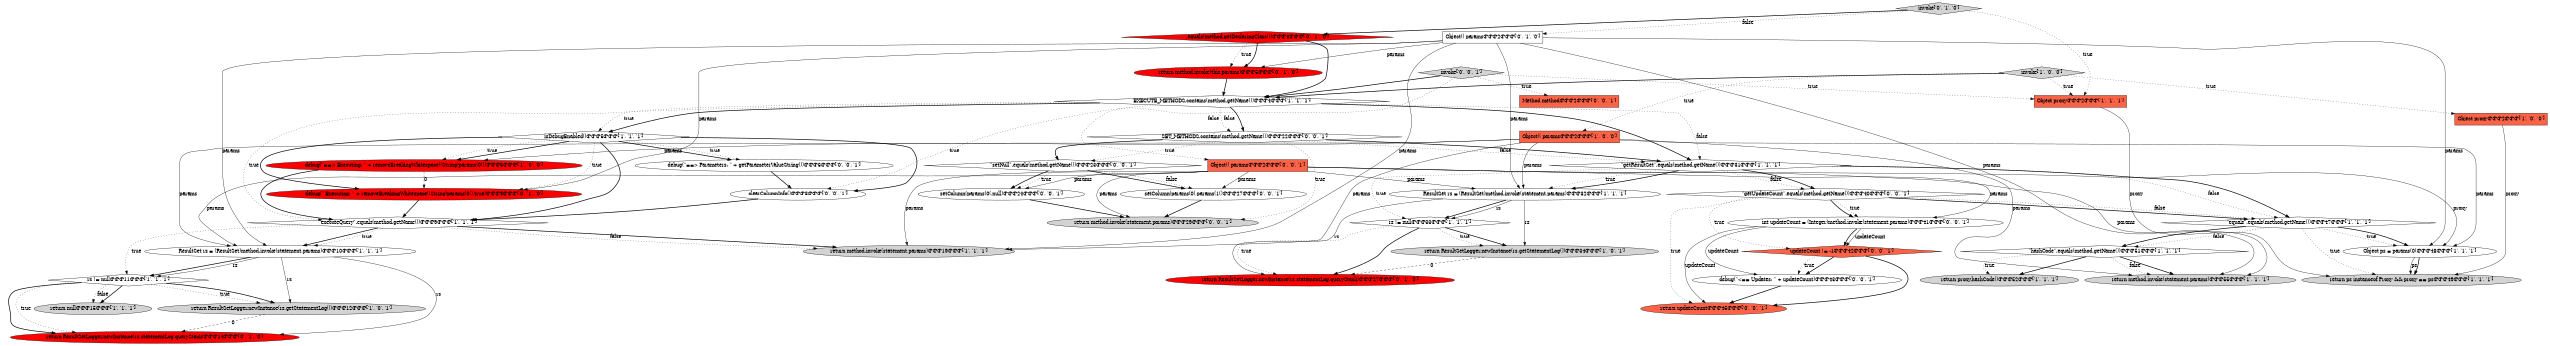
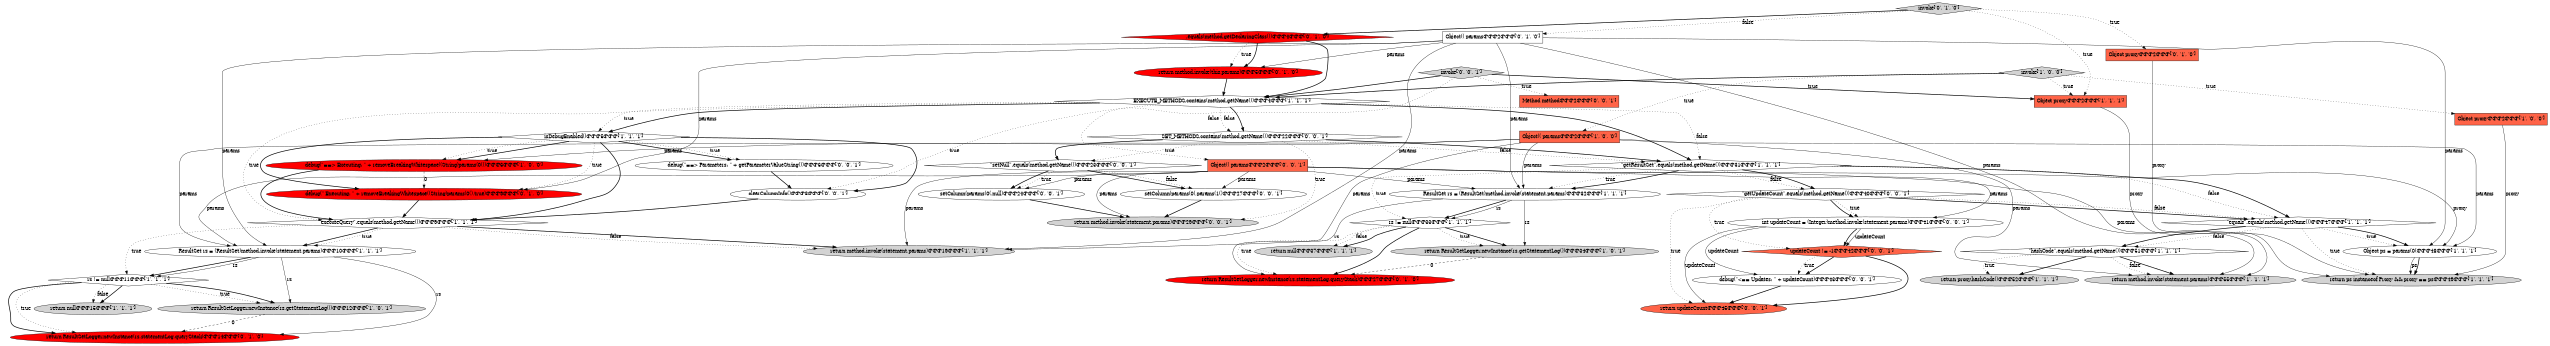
  digraph {
    node [fillcolor=white shape=ellipse style=filled]
    edge [style=bold]
    n1 [label="isDebugEnabled()@@@5@@@['1', '1', '1']" shape=diamond]
    n2 [fillcolor=red label="debug(\"==> Executing: \" + removeBreakingWhitespace((String)params(0())@@@6@@@['1', '0', '0']"]
    n3 [label="debug(\"==> Parameters: \" + getParameterValueString())@@@6@@@['0', '0', '1']"]
    n4 [fillcolor=red label="debug(\" Executing: \" + removeBreakingWhitespace((String)params(0(),true)@@@9@@@['0', '1', '0']"]
    n5 [label="\"executeQuery\".equals(method.getName())@@@9@@@['1', '1', '1']" shape=diamond]
    n6 [label="clearColumnInfo()@@@8@@@['0', '0', '1']"]
    n7 [fillcolor=lightgray label="return method.invoke(statement,params)@@@19@@@['1', '1', '1']"]
    n8 [label="ResultSet rs = (ResultSet)method.invoke(statement,params)@@@10@@@['1', '1', '1']"]
    n9 [label="rs != null@@@11@@@['1', '1', '1']" shape=diamond]
    n10 [label="debug(\"<== Updates: \" + updateCount)@@@43@@@['0', '0', '1']"]
    n11 [fillcolor=tomato label="return updateCount@@@45@@@['0', '0', '1']"]
    n12 [fillcolor=red label="return ResultSetLogger.newInstance(rs,statementLog,queryStack)@@@14@@@['0', '1', '0']"]
    n13 [label="int updateCount = (Integer)method.invoke(statement,params)@@@41@@@['0', '0', '1']"]
    n14 [fillcolor=tomato label="updateCount != -1@@@42@@@['0', '0', '1']" shape=diamond]
    n15 [fillcolor=red label=".equals(method.getDeclaringClass())@@@4@@@['0', '1', '0']" shape=diamond]
    n16 [label="EXECUTE_METHODS.contains(method.getName())@@@4@@@['1', '1', '1']" shape=diamond]
    n17 [fillcolor=red label="return method.invoke(this,params)@@@5@@@['0', '1', '0']"]
    n18 [label="SET_METHODS.contains(method.getName())@@@22@@@['0', '0', '1']" shape=diamond]
    n19 [label="\"getResultSet\".equals(method.getName())@@@31@@@['1', '1', '1']" shape=diamond]
    n20 [fillcolor=tomato label="Object proxy@@@2@@@['1', '0', '0']" shape=box]
    n21 [fillcolor=lightgray label="return ps instanceof Proxy && proxy == ps@@@49@@@['1', '1', '1']"]
    n22 [fillcolor=tomato label="Object proxy@@@2@@@['1', '1', '1']" shape=box]
    n23 [label="\"hashCode\".equals(method.getName())@@@51@@@['1', '1', '1']" shape=diamond]
    n24 [fillcolor=lightgray label="return method.invoke(statement,params)@@@55@@@['1', '1', '1']"]
    n25 [fillcolor=lightgray label="return proxy.hashCode()@@@52@@@['1', '1', '1']"]
    n26 [label="\"getUpdateCount\".equals(method.getName())@@@40@@@['0', '0', '1']" shape=diamond]
    n27 [label="\"equals\".equals(method.getName())@@@47@@@['1', '1', '1']" shape=diamond]
    n28 [label="Object ps = params(0(@@@48@@@['1', '1', '1']"]
    n29 [fillcolor=lightgray label="return method.invoke(statement,params)@@@29@@@['0', '0', '1']"]
    n30 [label="\"setNull\".equals(method.getName())@@@23@@@['0', '0', '1']" shape=diamond]
    n31 [label="rs != null@@@33@@@['1', '1', '1']" shape=diamond]
    n32 [label="ResultSet rs = (ResultSet)method.invoke(statement,params)@@@32@@@['1', '1', '1']"]
    n33 [fillcolor=lightgray label="return ResultSetLogger.newInstance(rs,getStatementLog())@@@12@@@['1', '0', '1']"]
    n34 [fillcolor=lightgray label="return null@@@15@@@['1', '1', '1']"]
    n35 [fillcolor=lightgray label="invoke['1', '0', '0']" shape=diamond]
    n36 [fillcolor=tomato label="Object(( params@@@2@@@['1', '0', '0']" shape=box]
    n37 [fillcolor=lightgray label="return ResultSetLogger.newInstance(rs,getStatementLog())@@@34@@@['1', '0', '1']"]
    n38 [fillcolor=red label="return ResultSetLogger.newInstance(rs,statementLog,queryStack)@@@27@@@['0', '1', '0']"]
+   n39 [fillcolor=lightgray label="return null@@@37@@@['1', '1', '1']"]
    n40 [fillcolor=tomato label="Method method@@@2@@@['0', '0', '1']" shape=box]
    n41 [fillcolor=tomato label="Object(( params@@@2@@@['0', '0', '1']" shape=box]
    n42 [label="setColumn(params(0(,params(1()@@@27@@@['0', '0', '1']"]
    n43 [label="setColumn(params(0(,null)@@@24@@@['0', '0', '1']"]
    n44 [fillcolor=lightgray label="invoke['0', '1', '0']" shape=diamond]
+   n45 [fillcolor=tomato label="Object proxy@@@2@@@['0', '1', '0']" shape=box]
    n46 [label="Object(( params@@@2@@@['0', '1', '0']" shape=box]
    n47 [fillcolor=lightgray label="invoke['0', '0', '1']" shape=diamond]
    n1 -> n2
    n1 -> n2 [label=true style=dotted]
    n1 -> n3
    n1 -> n3 [label=true style=dotted]
    n1 -> n4
    n1 -> n4 [label=true style=dotted]
    n1 -> n5
    n1 -> n6
    n2 -> n4 [label=0 style=dashed]
    n2 -> n5
    n3 -> n6
    n4 -> n5
    n5 -> n7
    n5 -> n7 [label=false style=dotted]
    n5 -> n8
    n5 -> n8 [label=true style=dotted]
    n5 -> n9 [label=true style=dotted]
    n6 -> n5
    n8 -> n9
    n8 -> n9 [label=rs style=solid]
    n8 -> n12 [label=rs style=solid]
    n8 -> n33 [label=rs style=solid]
    n9 -> n12
    n9 -> n12 [label=true style=dotted]
    n9 -> n33 [label=true style=dotted]
    n9 -> n33
    n9 -> n34 [label=false style=dotted]
    n9 -> n34
    n10 -> n11
    n13 -> n10 [label=updateCount style=solid]
    n13 -> n11 [label=updateCount style=solid]
    n13 -> n14 [label=updateCount style=solid]
    n13 -> n14
    n14 -> n10
    n14 -> n10 [label=true style=dotted]
    n14 -> n11
    n15 -> n16
    n15 -> n17 [label=true style=dotted]
    n15 -> n17
    n16 -> n1
    n16 -> n1 [label=true style=dotted]
    n16 -> n5 [label=true style=dotted]
    n16 -> n6 [label=true style=dotted]
    n16 -> n18
    n16 -> n18 [label=false style=dotted]
    n16 -> n19 [label=false style=dotted]
    n16 -> n19
    n17 -> n16
    n18 -> n19 [label=false style=dotted]
    n18 -> n19
    n18 -> n29 [label=true style=dotted]
    n18 -> n30
    n18 -> n30 [label=true style=dotted]
    n19 -> n26 [label=false style=dotted]
    n19 -> n26
    n19 -> n27 [label=false style=dotted]
    n19 -> n27
    n19 -> n31 [label=true style=dotted]
    n19 -> n32
    n19 -> n32 [label=true style=dotted]
    n20 -> n21 [label=proxy style=solid]
    n22 -> n21 [label=proxy style=solid]
    n23 -> n24
    n23 -> n24 [label=false style=dotted]
    n23 -> n25 [label=true style=dotted]
    n23 -> n25
    n26 -> n11 [label=true style=dotted]
    n26 -> n13
    n26 -> n13 [label=true style=dotted]
    n26 -> n14 [label=true style=dotted]
    n26 -> n27
    n26 -> n27 [label=false style=dotted]
    n27 -> n21 [label=true style=dotted]
    n27 -> n23
    n27 -> n23 [label=false style=dotted]
    n27 -> n28 [label=true style=dotted]
    n27 -> n28
    n28 -> n21 [label=ps style=solid]
    n28 -> n21
    n30 -> n42
    n30 -> n42 [label=false style=dotted]
    n30 -> n43
    n30 -> n43 [label=true style=dotted]
    n31 -> n37
    n31 -> n37 [label=true style=dotted]
    n31 -> n38
    n31 -> n38 [label=true style=dotted]
+   n31 -> n39
+   n31 -> n39 [label=false style=dotted]
    n32 -> n31
    n32 -> n31 [label=rs style=solid]
    n32 -> n37 [label=rs style=solid]
    n32 -> n38 [label=rs style=solid]
    n33 -> n12 [label=0 style=dashed]
    n35 -> n16
    n35 -> n20 [label=true style=dotted]
    n35 -> n22 [label=true style=dotted]
    n35 -> n36 [label=true style=dotted]
    n36 -> n2 [label=params style=solid]
    n36 -> n7 [label=params style=solid]
    n36 -> n8 [label=params style=solid]
    n36 -> n24 [label=params style=solid]
    n36 -> n28 [label=params style=solid]
    n36 -> n32 [label=params style=solid]
    n37 -> n38 [label=0 style=dashed]
    n41 -> n7 [label=params style=solid]
    n41 -> n8 [label=params style=solid]
    n41 -> n13 [label=params style=solid]
    n41 -> n24 [label=params style=solid]
    n41 -> n28 [label=proxy style=solid]
    n41 -> n29 [label=params style=solid]
    n41 -> n32 [label=params style=solid]
    n41 -> n42 [label=params style=solid]
    n41 -> n43 [label=params style=solid]
    n42 -> n29
    n43 -> n29
    n44 -> n15
    n44 -> n22 [label=true style=dotted]
+   n44 -> n45 [label=true style=dotted]
    n44 -> n46 [label=false style=dotted]
+   n45 -> n21 [label=proxy style=solid]
    n46 -> n4 [label=params style=solid]
    n46 -> n7 [label=params style=solid]
    n46 -> n8 [label=params style=solid]
    n46 -> n17 [label=params style=solid]
    n46 -> n24 [label=params style=solid]
    n46 -> n28 [label=params style=solid]
    n46 -> n32 [label=params style=solid]
    n47 -> n16
-   n47 -> n22 [label=true style=dotted]
+   n47 -> n22 [label=true]
    n47 -> n40 [label=true style=dotted]
    n47 -> n41 [label=false style=dotted]
  }
